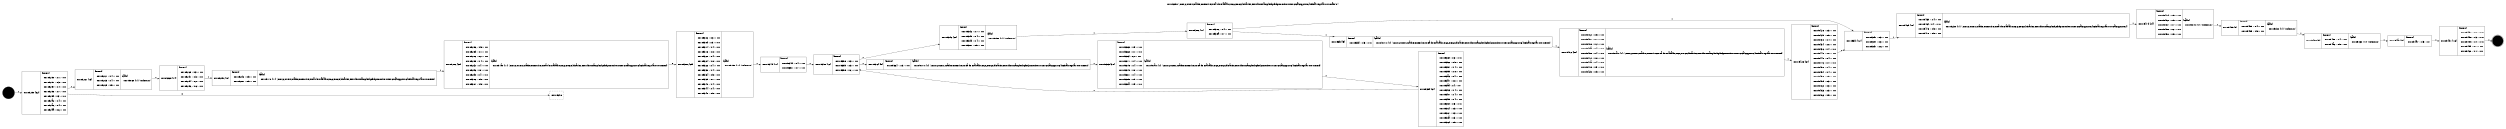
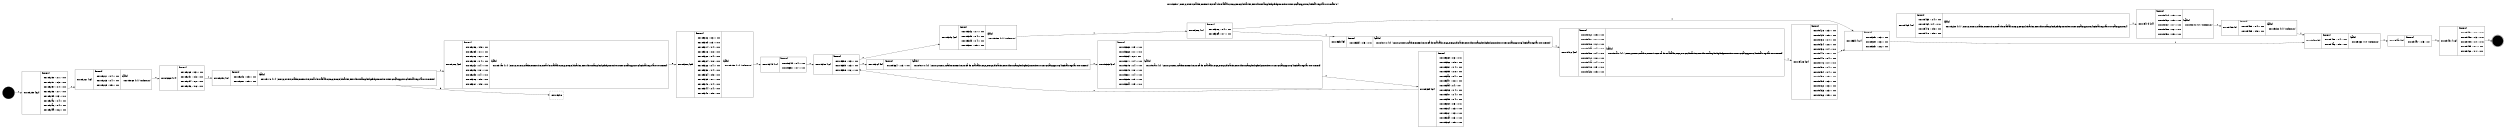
  digraph {
    label="0x109290 (/mnt/c/Users/mathe/OneDrive/Área de Trabalho/TCC/POCII/binaries/extr_linuxsamplesbpfxdp_monitor_user.c_calc_pps_u64_Final-regular.out::main(0))"
    labelloc=t
    rankdir=LR
    node [shape=record]
    Entry [fillcolor=black height=0.3 shape=circle style=filled width=0.3]
    n2 [label="{\n     0x109290 [32]\l\n     | [instrs]\l\n     &nbsp;&nbsp;0x109290 \<+1\>: ???\l\n     &nbsp;&nbsp;0x109291 \<+3\>: ???\l\n     &nbsp;&nbsp;0x109294 \<+4\>: ???\l\n     &nbsp;&nbsp;0x109298 \<+7\>: ???\l\n     &nbsp;&nbsp;0x10929f \<+3\>: ???\l\n     &nbsp;&nbsp;0x1092a2 \<+4\>: ???\l\n     &nbsp;&nbsp;0x1092a6 \<+4\>: ???\l\n     &nbsp;&nbsp;0x1092aa \<+6\>: ???\l\n  }"]
    n3 [label="{\n     0x1092c1 [13]\l\n     | [instrs]\l\n     &nbsp;&nbsp;0x1092c1 \<+4\>: ???\l\n     &nbsp;&nbsp;0x1092c5 \<+4\>: ???\l\n     &nbsp;&nbsp;0x1092c9 \<+5\>: ???\l\n     | [calls]\l\n     &nbsp;&nbsp;0x109060 \{1\} (unknown)\l\n  }"]
    n4 [label="{\n     0x1092b0\l\n  }" style=dashed]
    n5 [label="{\n     0x1092ce [14]\l\n     | [instrs]\l\n     &nbsp;&nbsp;0x1092ce \<+3\>: ???\l\n     &nbsp;&nbsp;0x1092d1 \<+3\>: ???\l\n     &nbsp;&nbsp;0x1092d4 \<+2\>: ???\l\n     &nbsp;&nbsp;0x1092d6 \<+6\>: ???\l\n  }"]
    n6 [label="{\n     0x1092dc [10]\l\n     | [instrs]\l\n     &nbsp;&nbsp;0x1092dc \<+5\>: ???\l\n     &nbsp;&nbsp;0x1092e1 \<+5\>: ???\l\n     | [calls]\l\n     &nbsp;&nbsp;0x109170 \{1\} (/mnt/c/Users/mathe/OneDrive/Área de Trabalho/TCC/POCII/binaries/extr_linuxsamplesbpfxdp_monitor_user.c_calc_pps_u64_Final-regular.out::next_i)\l\n  }"]
    n7 [label="{\n     0x1092e6 [38]\l\n     | [instrs]\l\n     &nbsp;&nbsp;0x1092e6 \<+5\>: ???\l\n     &nbsp;&nbsp;0x1092eb \<+1\>: ???\l\n     &nbsp;&nbsp;0x1092ec \<+2\>: ???\l\n     &nbsp;&nbsp;0x1092ee \<+4\>: ???\l\n     &nbsp;&nbsp;0x1092f2 \<+4\>: ???\l\n     &nbsp;&nbsp;0x1092f6 \<+8\>: ???\l\n     &nbsp;&nbsp;0x1092fe \<+4\>: ???\l\n     &nbsp;&nbsp;0x109302 \<+5\>: ???\l\n     &nbsp;&nbsp;0x109307 \<+5\>: ???\l\n     | [calls]\l\n     &nbsp;&nbsp;0x1091a0 \{1\} (/mnt/c/Users/mathe/OneDrive/Área de Trabalho/TCC/POCII/binaries/extr_linuxsamplesbpfxdp_monitor_user.c_calc_pps_u64_Final-regular.out::next_f)\l\n  }"]
    n8 [label="{\n     0x10930c [65]\l\n     | [instrs]\l\n     &nbsp;&nbsp;0x10930c \<+3\>: ???\l\n     &nbsp;&nbsp;0x10930f \<+5\>: ???\l\n     &nbsp;&nbsp;0x109314 \<+4\>: ???\l\n     &nbsp;&nbsp;0x109318 \<+8\>: ???\l\n     &nbsp;&nbsp;0x109320 \<+4\>: ???\l\n     &nbsp;&nbsp;0x109324 \<+8\>: ???\l\n     &nbsp;&nbsp;0x10932c \<+4\>: ???\l\n     &nbsp;&nbsp;0x109330 \<+4\>: ???\l\n     &nbsp;&nbsp;0x109334 \<+5\>: ???\l\n     &nbsp;&nbsp;0x109339 \<+7\>: ???\l\n     &nbsp;&nbsp;0x109340 \<+4\>: ???\l\n     &nbsp;&nbsp;0x109344 \<+4\>: ???\l\n     &nbsp;&nbsp;0x109348 \<+5\>: ???\l\n     | [calls]\l\n     &nbsp;&nbsp;0x109050 \{1\} (unknown)\l\n  }"]
    Exit [fillcolor=black height=0.3 peripheries=2 shape=circle style=filled width=0.3]
    n10 [label="{\n     0x10934d [11]\l\n     | [instrs]\l\n     &nbsp;&nbsp;0x10934d \<+4\>: ???\l\n     &nbsp;&nbsp;0x109351 \<+7\>: ???\l\n  }"]
    n11 [label="{\n     0x109358 [12]\l\n     | [instrs]\l\n     &nbsp;&nbsp;0x109358 \<+3\>: ???\l\n     &nbsp;&nbsp;0x10935b \<+3\>: ???\l\n     &nbsp;&nbsp;0x10935e \<+6\>: ???\l\n  }"]
    n12 [label="{\n     0x1093d2 [20]\l\n     | [instrs]\l\n     &nbsp;&nbsp;0x1093d2 \<+7\>: ???\l\n     &nbsp;&nbsp;0x1093d9 \<+4\>: ???\l\n     &nbsp;&nbsp;0x1093dd \<+4\>: ???\l\n     &nbsp;&nbsp;0x1093e1 \<+5\>: ???\l\n     | [calls]\l\n     &nbsp;&nbsp;0x109050 \{1\} (unknown)\l\n  }"]
    n13 [label="{\n     0x109364 [5]\l\n     | [instrs]\l\n     &nbsp;&nbsp;0x109364 \<+5\>: ???\l\n     | [calls]\l\n     &nbsp;&nbsp;0x109170 \{1\} (/mnt/c/Users/mathe/OneDrive/Área de Trabalho/TCC/POCII/binaries/extr_linuxsamplesbpfxdp_monitor_user.c_calc_pps_u64_Final-regular.out::next_i)\l\n  }"]
    n14 [label="{\n     0x1093e6 [11]\l\n     | [instrs]\l\n     &nbsp;&nbsp;0x1093e6 \<+4\>: ???\l\n     &nbsp;&nbsp;0x1093ea \<+7\>: ???\l\n  }"]
    n15 [label="{\n     0x109369 [38]\l\n     | [instrs]\l\n     &nbsp;&nbsp;0x109369 \<+5\>: ???\l\n     &nbsp;&nbsp;0x10936e \<+1\>: ???\l\n     &nbsp;&nbsp;0x10936f \<+2\>: ???\l\n     &nbsp;&nbsp;0x109371 \<+4\>: ???\l\n     &nbsp;&nbsp;0x109375 \<+4\>: ???\l\n     &nbsp;&nbsp;0x109379 \<+8\>: ???\l\n     &nbsp;&nbsp;0x109381 \<+4\>: ???\l\n     &nbsp;&nbsp;0x109385 \<+5\>: ???\l\n     &nbsp;&nbsp;0x10938a \<+5\>: ???\l\n     | [calls]\l\n     &nbsp;&nbsp;0x1091a0 \{1\} (/mnt/c/Users/mathe/OneDrive/Área de Trabalho/TCC/POCII/binaries/extr_linuxsamplesbpfxdp_monitor_user.c_calc_pps_u64_Final-regular.out::next_f)\l\n  }"]
    n16 [label="{\n     0x1093f1 [12]\l\n     | [instrs]\l\n     &nbsp;&nbsp;0x1093f1 \<+3\>: ???\l\n     &nbsp;&nbsp;0x1093f4 \<+3\>: ???\l\n     &nbsp;&nbsp;0x1093f7 \<+6\>: ???\l\n  }"]
    n17 [label="{\n     0x1093fd [5]\l\n     | [instrs]\l\n     &nbsp;&nbsp;0x1093fd \<+5\>: ???\l\n     | [calls]\l\n     &nbsp;&nbsp;0x109170 \{1\} (/mnt/c/Users/mathe/OneDrive/Área de Trabalho/TCC/POCII/binaries/extr_linuxsamplesbpfxdp_monitor_user.c_calc_pps_u64_Final-regular.out::next_i)\l\n  }"]
    n18 [label="{\n     0x10938f [67]\l\n     | [instrs]\l\n     &nbsp;&nbsp;0x10938f \<+3\>: ???\l\n     &nbsp;&nbsp;0x109392 \<+5\>: ???\l\n     &nbsp;&nbsp;0x109397 \<+4\>: ???\l\n     &nbsp;&nbsp;0x10939b \<+8\>: ???\l\n     &nbsp;&nbsp;0x1093a3 \<+4\>: ???\l\n     &nbsp;&nbsp;0x1093a7 \<+8\>: ???\l\n     &nbsp;&nbsp;0x1093af \<+4\>: ???\l\n     &nbsp;&nbsp;0x1093b3 \<+4\>: ???\l\n     &nbsp;&nbsp;0x1093b7 \<+4\>: ???\l\n     &nbsp;&nbsp;0x1093bb \<+4\>: ???\l\n     &nbsp;&nbsp;0x1093bf \<+5\>: ???\l\n     &nbsp;&nbsp;0x1093c4 \<+3\>: ???\l\n     &nbsp;&nbsp;0x1093c7 \<+3\>: ???\l\n     &nbsp;&nbsp;0x1093ca \<+3\>: ???\l\n     &nbsp;&nbsp;0x1093cd \<+5\>: ???\l\n  }"]
    n19 [label="{\n     0x10946b [18]\l\n     | [instrs]\l\n     &nbsp;&nbsp;0x10946b \<+4\>: ???\l\n     &nbsp;&nbsp;0x10946f \<+4\>: ???\l\n     &nbsp;&nbsp;0x109473 \<+5\>: ???\l\n     &nbsp;&nbsp;0x109478 \<+5\>: ???\l\n     | [calls]\l\n     &nbsp;&nbsp;0x109230 \{1\} (/mnt/c/Users/mathe/OneDrive/Área de Trabalho/TCC/POCII/binaries/extr_linuxsamplesbpfxdp_monitor_user.c_calc_pps_u64_Final-regular.out::calc_pps_u64)\l\n  }"]
    n20 [label="{\n     0x10947d [24]\l\n     | [instrs]\l\n     &nbsp;&nbsp;0x10947d \<+5\>: ???\l\n     &nbsp;&nbsp;0x109482 \<+5\>: ???\l\n     &nbsp;&nbsp;0x109487 \<+7\>: ???\l\n     &nbsp;&nbsp;0x10948e \<+2\>: ???\l\n     &nbsp;&nbsp;0x109490 \<+5\>: ???\l\n     | [calls]\l\n     &nbsp;&nbsp;0x109040 \{1\} (unknown)\l\n  }"]
    n21 [label="{\n     0x109402 [38]\l\n     | [instrs]\l\n     &nbsp;&nbsp;0x109402 \<+5\>: ???\l\n     &nbsp;&nbsp;0x109407 \<+1\>: ???\l\n     &nbsp;&nbsp;0x109408 \<+2\>: ???\l\n     &nbsp;&nbsp;0x10940a \<+4\>: ???\l\n     &nbsp;&nbsp;0x10940e \<+4\>: ???\l\n     &nbsp;&nbsp;0x109412 \<+8\>: ???\l\n     &nbsp;&nbsp;0x10941a \<+4\>: ???\l\n     &nbsp;&nbsp;0x10941e \<+5\>: ???\l\n     &nbsp;&nbsp;0x109423 \<+5\>: ???\l\n     | [calls]\l\n     &nbsp;&nbsp;0x1091a0 \{1\} (/mnt/c/Users/mathe/OneDrive/Área de Trabalho/TCC/POCII/binaries/extr_linuxsamplesbpfxdp_monitor_user.c_calc_pps_u64_Final-regular.out::next_f)\l\n  }"]
    n22 [label="{\n     0x109495 [9]\l\n     | [instrs]\l\n     &nbsp;&nbsp;0x109495 \<+4\>: ???\l\n     &nbsp;&nbsp;0x109499 \<+5\>: ???\l\n     | [calls]\l\n     &nbsp;&nbsp;0x109030 \{1\} (unknown)\l\n  }"]
    n23 [label="{\n     0x109428 [67]\l\n     | [instrs]\l\n     &nbsp;&nbsp;0x109428 \<+3\>: ???\l\n     &nbsp;&nbsp;0x10942b \<+5\>: ???\l\n     &nbsp;&nbsp;0x109430 \<+4\>: ???\l\n     &nbsp;&nbsp;0x109434 \<+8\>: ???\l\n     &nbsp;&nbsp;0x10943c \<+4\>: ???\l\n     &nbsp;&nbsp;0x109440 \<+8\>: ???\l\n     &nbsp;&nbsp;0x109448 \<+4\>: ???\l\n     &nbsp;&nbsp;0x10944c \<+4\>: ???\l\n     &nbsp;&nbsp;0x109450 \<+4\>: ???\l\n     &nbsp;&nbsp;0x109454 \<+4\>: ???\l\n     &nbsp;&nbsp;0x109458 \<+5\>: ???\l\n     &nbsp;&nbsp;0x10945d \<+3\>: ???\l\n     &nbsp;&nbsp;0x109460 \<+3\>: ???\l\n     &nbsp;&nbsp;0x109463 \<+3\>: ???\l\n     &nbsp;&nbsp;0x109466 \<+5\>: ???\l\n  }"]
    n24 [label="{\n     0x10949e [9]\l\n     | [instrs]\l\n     &nbsp;&nbsp;0x10949e \<+4\>: ???\l\n     &nbsp;&nbsp;0x1094a2 \<+5\>: ???\l\n     | [calls]\l\n     &nbsp;&nbsp;0x109030 \{1\} (unknown)\l\n  }"]
    n25 [label="{\n     0x1094a7 [5]\l\n     | [instrs]\l\n     &nbsp;&nbsp;0x1094a7 \<+5\>: ???\l\n  }"]
    n26 [label="{\n     0x1094b1 [16]\l\n     | [instrs]\l\n     &nbsp;&nbsp;0x1094b1 \<+7\>: ???\l\n     &nbsp;&nbsp;0x1094b8 \<+3\>: ???\l\n     &nbsp;&nbsp;0x1094bb \<+4\>: ???\l\n     &nbsp;&nbsp;0x1094bf \<+1\>: ???\l\n     &nbsp;&nbsp;0x1094c0 \<+1\>: ???\l\n  }"]
    Entry -> n2 [label=" 1"]
    n2 -> n3 [label=" 1"]
-   n2 -> n4 [label=" 0"]
+   n6 -> n4 [label=" 0"]
    n3 -> n5 [label=" 1"]
    n5 -> n6 [label=" 1"]
    n6 -> n7 [label=" 1"]
    n7 -> n8 [label=" 0"]
    n8 -> n10 [label=" 1"]
    n10 -> n11 [label=" 1"]
    n11 -> n12 [label=" 1"]
    n11 -> n13 [label=" 1"]
    n12 -> n14 [label=" 1"]
    n13 -> n15 [label=" 1"]
    n14 -> n16 [label=" 1"]
    n14 -> n17 [label=" 1"]
    n15 -> n18 [label=" 1"]
-   n16 -> n19 [label=" 1"]
+   n16 -> n24 [label=" 1"]
    n17 -> n21 [label=" 1"]
    n18 -> n11 [label=" 1"]
    n19 -> n20 [label=" 1"]
    n20 -> n22 [label=" 1"]
    n21 -> n23 [label=" 1"]
    n22 -> n24 [label=" 1"]
    n23 -> n16 [label=" 1"]
    n24 -> n25 [label=" 1"]
    n25 -> n26 [label=" 1"]
    n26 -> Exit [label=" 1"]
  }
